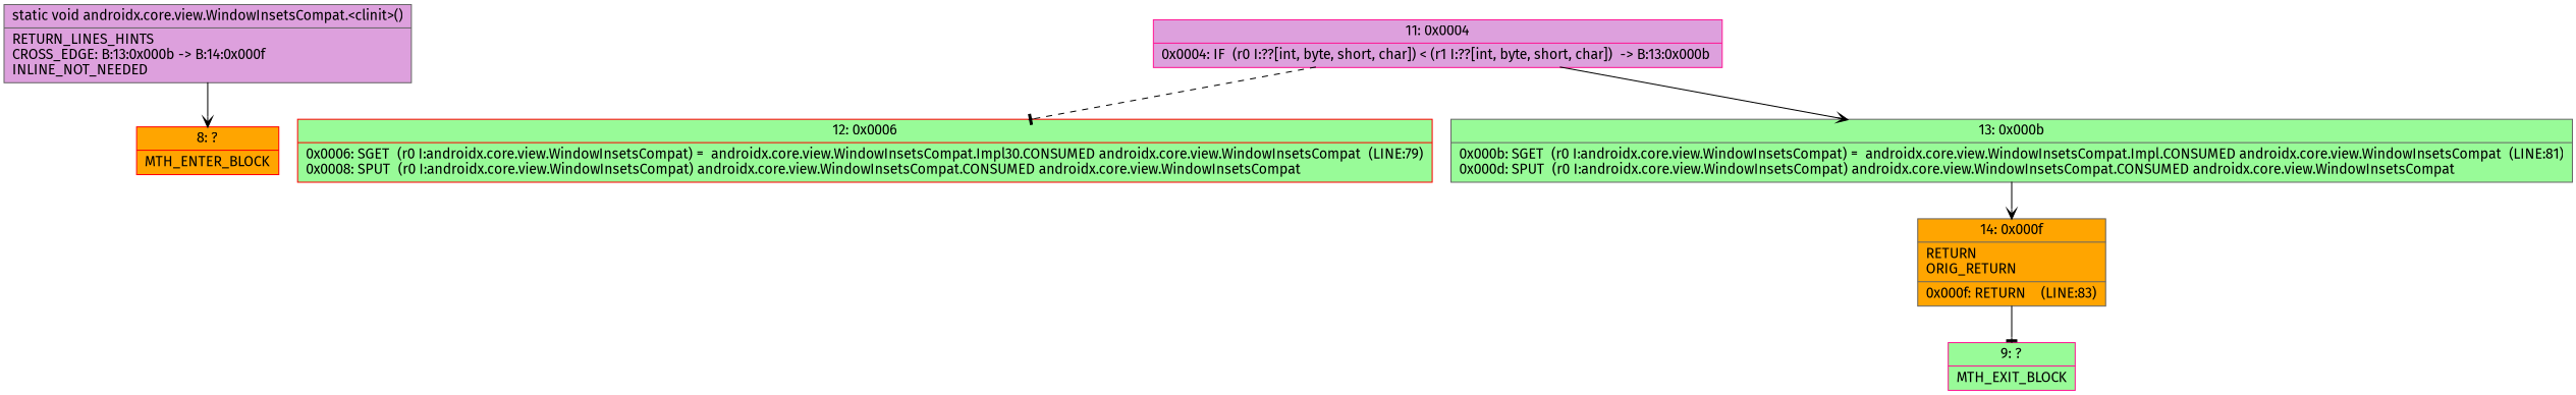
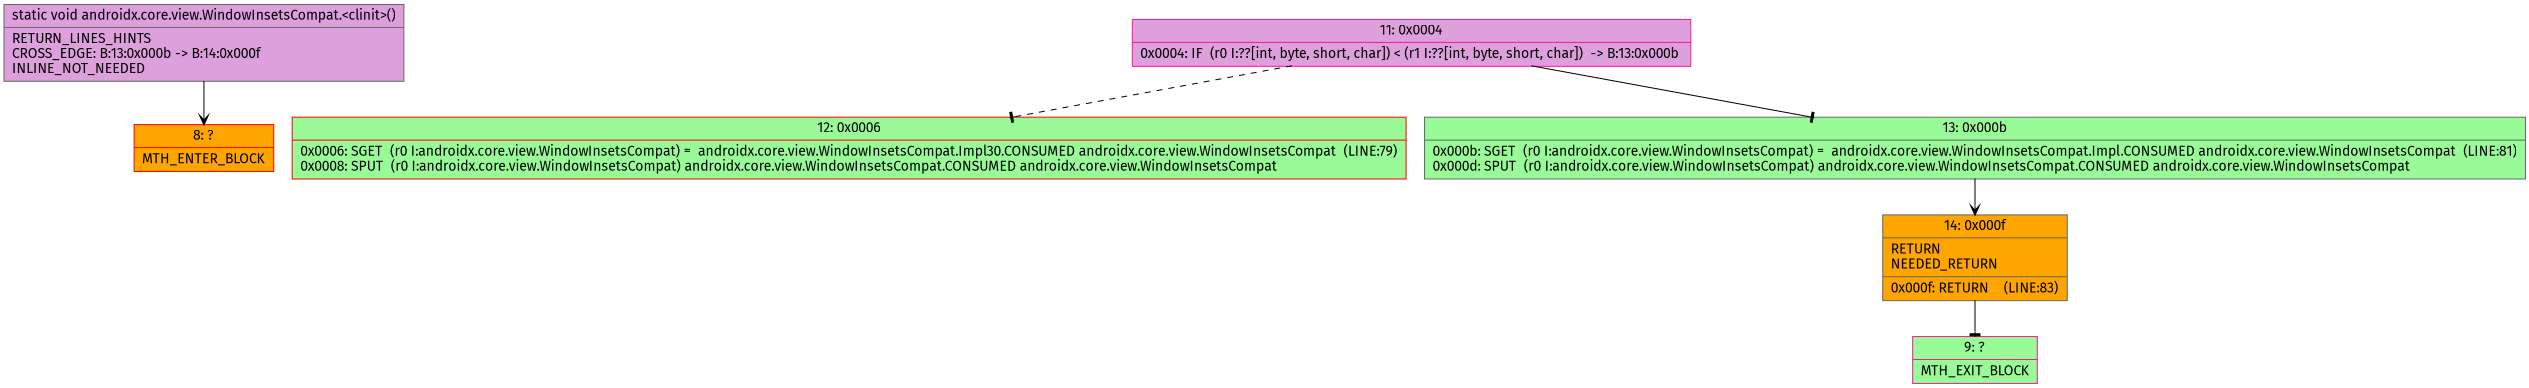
  digraph {
    fontname="Fira Sans"
    node [color=gray40 fillcolor=palegreen fontname="Fira Sans" shape=record style=filled]
    edge [arrowhead=tee fontname="Fira Sans"]
    n1 [color=red fillcolor=orange label="{8\:\ ?|MTH_ENTER_BLOCK\l}"]
    n2 [color=deeppink fillcolor=plum label="{11\:\ 0x0004|0x0004: IF  (r0 I:??[int, byte, short, char]) \< (r1 I:??[int, byte, short, char])  \-\> B:13:0x000b \l}"]
    n3 [color=red label="{12\:\ 0x0006|0x0006: SGET  (r0 I:androidx.core.view.WindowInsetsCompat) =  androidx.core.view.WindowInsetsCompat.Impl30.CONSUMED androidx.core.view.WindowInsetsCompat  (LINE:79)\l0x0008: SPUT  (r0 I:androidx.core.view.WindowInsetsCompat) androidx.core.view.WindowInsetsCompat.CONSUMED androidx.core.view.WindowInsetsCompat \l}"]
    n4 [label="{13\:\ 0x000b|0x000b: SGET  (r0 I:androidx.core.view.WindowInsetsCompat) =  androidx.core.view.WindowInsetsCompat.Impl.CONSUMED androidx.core.view.WindowInsetsCompat  (LINE:81)\l0x000d: SPUT  (r0 I:androidx.core.view.WindowInsetsCompat) androidx.core.view.WindowInsetsCompat.CONSUMED androidx.core.view.WindowInsetsCompat \l}"]
-   n5 [fillcolor=orange label="{14\:\ 0x000f|RETURN\lORIG_RETURN\l|0x000f: RETURN    (LINE:83)\l}"]
+   n5 [fillcolor=orange label="{14\:\ 0x000f|RETURN\lNEEDED_RETURN\l|0x000f: RETURN    (LINE:83)\l}"]
    n6 [color=deeppink label="{9\:\ ?|MTH_EXIT_BLOCK\l}"]
    n7 [fillcolor=plum label="{static void androidx.core.view.WindowInsetsCompat.\<clinit\>()  | RETURN_LINES_HINTS\lCROSS_EDGE: B:13:0x000b \-\> B:14:0x000f\lINLINE_NOT_NEEDED\l}"]
    n2 -> n3 [style=dashed]
-   n2 -> n4 [arrowhead=vee]
+   n2 -> n4
    n4 -> n5 [arrowhead=vee]
    n5 -> n6
    n7 -> n1 [arrowhead=vee]
  }
